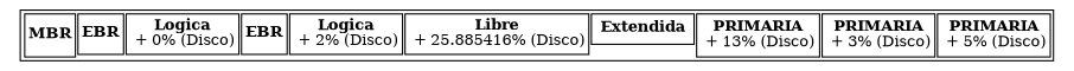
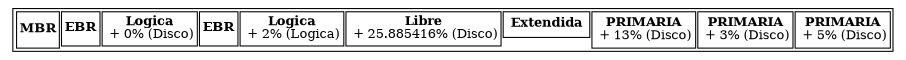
  digraph {
    rankdir=LR
-   n1 [fontsize=12 label=< 		<TABLE BORDER="1" CELLBORDER="1" CELLSPACING="2"> 			<TR> 				<TD ALIGN="LEFT" COLSPAN="1" ROWSPAN="3" BGCOLOR="white" ><FONT COLOR="black"><B>MBR</B></FONT></TD> 				<TD ALIGN="CENTER" COLSPAN="1" ROWSPAN="2" BGCOLOR="WHITE" ><FONT COLOR="BLACK"><B>EBR</B><BR/></FONT></TD> 				<TD ALIGN="CENTER" COLSPAN="1" ROWSPAN="2" BGCOLOR="WHITE" ><FONT COLOR="BLACK"><B>Logica</B><BR/> + 0% (Disco)</FONT></TD> 				<TD ALIGN="CENTER" COLSPAN="1" ROWSPAN="2" BGCOLOR="WHITE" ><FONT COLOR="BLACK"><B>EBR</B><BR/></FONT></TD> 				<TD ALIGN="CENTER" COLSPAN="1" ROWSPAN="2" BGCOLOR="WHITE" ><FONT COLOR="BLACK"><B>Logica</B><BR/> + 2% (Disco)</FONT></TD> 				<TD ALIGN="CENTER" COLSPAN="1" ROWSPAN="2" BGCOLOR="WHITE"><FONT COLOR="BLACK"><B>Libre</B><BR/> + 25.885416% (Disco)</FONT></TD> 			<TD ALIGN="CENTER"  COLSPAN="5" ROWSPAN="1" BGCOLOR="WHITE"><FONT COLOR="BLACK"><B>Extendida</B></FONT></TD> 				<TD ALIGN="CENTER" COLSPAN="1" ROWSPAN="3" BGCOLOR="WHITE" ><FONT COLOR="BLACK"><B>PRIMARIA</B><BR/> + 13% (Disco)</FONT></TD> 				<TD ALIGN="CENTER" COLSPAN="1" ROWSPAN="3" BGCOLOR="WHITE" ><FONT COLOR="BLACK"><B>PRIMARIA</B><BR/> + 3% (Disco)</FONT></TD> 				<TD ALIGN="CENTER" COLSPAN="1" ROWSPAN="3" BGCOLOR="WHITE" ><FONT COLOR="BLACK"><B>PRIMARIA</B><BR/> + 5% (Disco)</FONT></TD> 			</TR> 		</TABLE> 	> shape=plaintext]
+   n1 [fontsize=12 label=< 		<TABLE BORDER="1" CELLBORDER="1" CELLSPACING="2"> 			<TR> 				<TD ALIGN="LEFT" COLSPAN="1" ROWSPAN="3" BGCOLOR="white" ><FONT COLOR="black"><B>MBR</B></FONT></TD> 				<TD ALIGN="CENTER" COLSPAN="1" ROWSPAN="2" BGCOLOR="WHITE" ><FONT COLOR="BLACK"><B>EBR</B><BR/></FONT></TD> 				<TD ALIGN="CENTER" COLSPAN="1" ROWSPAN="2" BGCOLOR="WHITE" ><FONT COLOR="BLACK"><B>Logica</B><BR/> + 0% (Disco)</FONT></TD> 				<TD ALIGN="CENTER" COLSPAN="1" ROWSPAN="2" BGCOLOR="WHITE" ><FONT COLOR="BLACK"><B>EBR</B><BR/></FONT></TD> 				<TD ALIGN="CENTER" COLSPAN="1" ROWSPAN="2" BGCOLOR="WHITE" ><FONT COLOR="BLACK"><B>Logica</B><BR/> + 2% (Logica)</FONT></TD> 				<TD ALIGN="CENTER" COLSPAN="1" ROWSPAN="2" BGCOLOR="WHITE"><FONT COLOR="BLACK"><B>Libre</B><BR/> + 25.885416% (Disco)</FONT></TD> 			<TD ALIGN="CENTER"  COLSPAN="5" ROWSPAN="1" BGCOLOR="WHITE"><FONT COLOR="BLACK"><B>Extendida</B></FONT></TD> 				<TD ALIGN="CENTER" COLSPAN="1" ROWSPAN="3" BGCOLOR="WHITE" ><FONT COLOR="BLACK"><B>PRIMARIA</B><BR/> + 13% (Disco)</FONT></TD> 				<TD ALIGN="CENTER" COLSPAN="1" ROWSPAN="3" BGCOLOR="WHITE" ><FONT COLOR="BLACK"><B>PRIMARIA</B><BR/> + 3% (Disco)</FONT></TD> 				<TD ALIGN="CENTER" COLSPAN="1" ROWSPAN="3" BGCOLOR="WHITE" ><FONT COLOR="BLACK"><B>PRIMARIA</B><BR/> + 5% (Disco)</FONT></TD> 			</TR> 		</TABLE> 	> shape=plaintext]
  }
